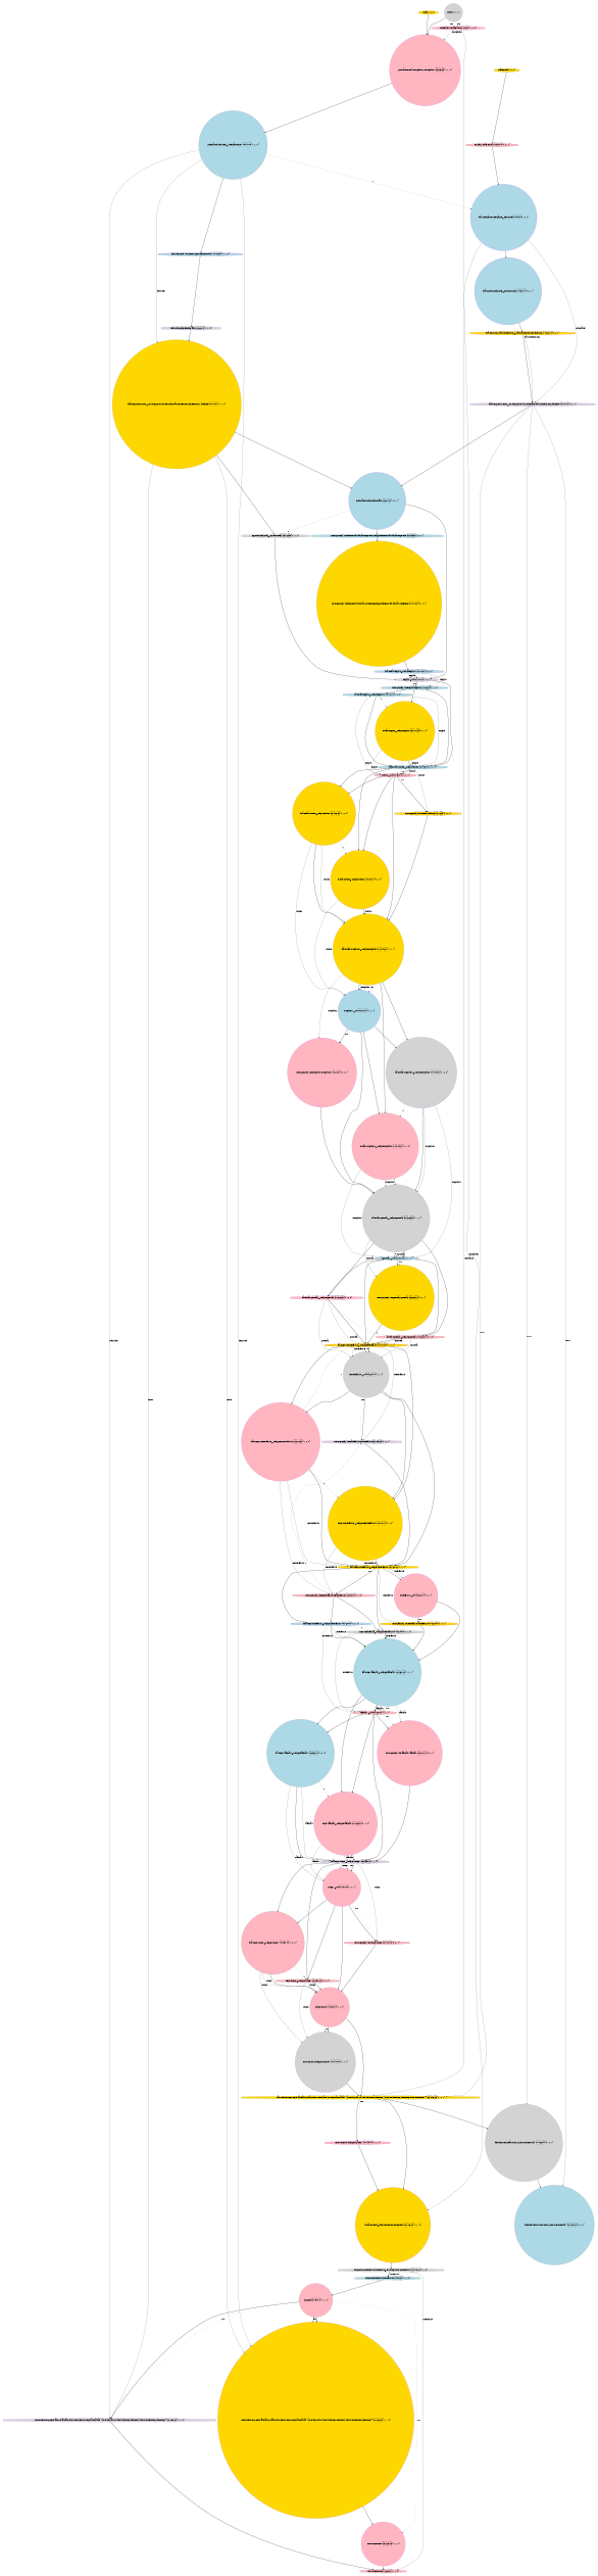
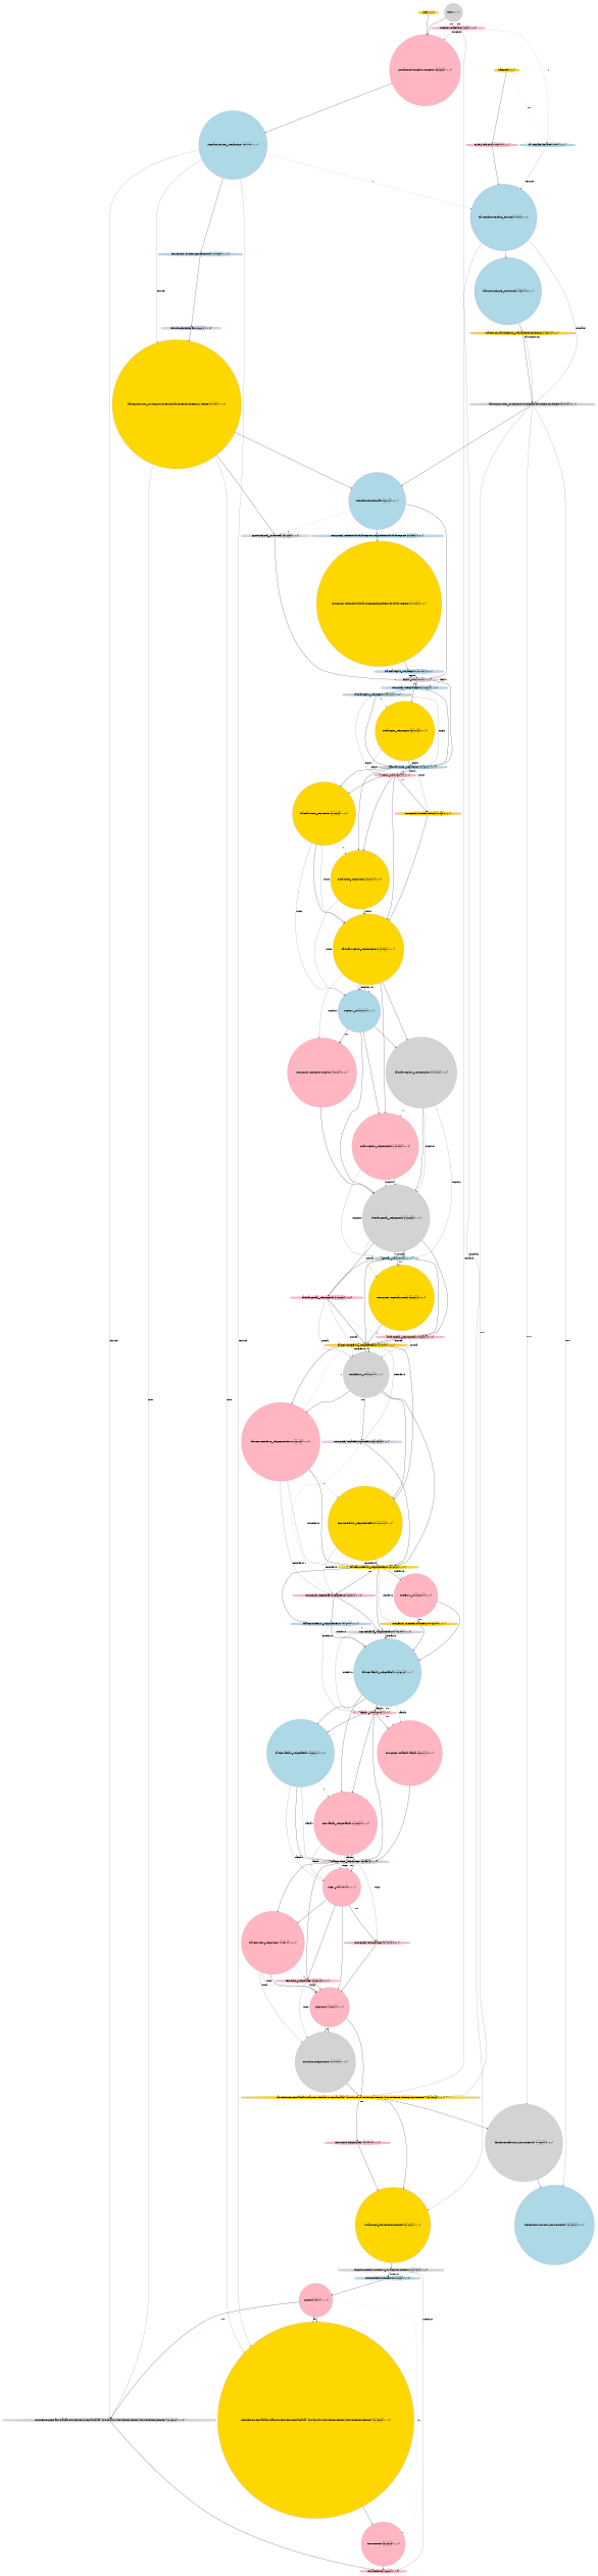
  digraph {
    node [color=gray40 fillcolor=lightpink shape=octagon style=filled]
    edge [arrowhead=diamond style=bold]
    n1 [color=purple fillcolor=lightgrey label="final Integer soLinger = config.getSoLinger()@@@39@@@['1', '1', '1']"]
    n2 [label="session.getConfig().setSoLinger(soLinger)@@@41@@@['0', '0', '1']"]
    n3 [color=purple label="soLinger != null@@@40@@@['1', '1', '1']" shape=circle]
    n4 [label="final Integer soLinger = config.getSoLinger()@@@39@@@['1', '0', '0']" shape=circle]
    n5 [label="Integer soLinger = config.getSoLinger()@@@39@@@['0', '1', '0']"]
    n6 [label="config.isSecured()@@@43@@@['1', '1', '1']" shape=circle]
    n7 [color=purple fillcolor=lightgrey label="session.initSecure(config.getSslContext())@@@44@@@['1', '1', '1']" shape=circle]
    n8 [fillcolor=gold label="session.getConfig().setTcpNoDelay(tcpNoDelay)@@@25@@@['0', '0', '1']" shape=circle]
    n9 [color=purple fillcolor=gold label="final Integer receiveBufferSize = config.getReadBufferSize()@@@27@@@['1', '1', '1']"]
    n10 [color=purple fillcolor=lightgrey label="session.getConfig().setReadBufferSize(receiveBufferSize)@@@29@@@['0', '0', '1']"]
    n11 [fillcolor=lightgrey label="receiveBufferSize != null@@@28@@@['1', '1', '1']" shape=circle]
    n12 [color=purple label="final Integer receiveBufferSize = config.getReceiveBufferSize()@@@27@@@['1', '0', '0']" shape=circle]
    n13 [fillcolor=gold label="Integer receiveBufferSize = config.getReceiveBufferSize()@@@27@@@['0', '1', '0']" shape=circle]
    n14 [fillcolor=lightgrey label="TcpSessionConfig config = getSessionConfig()@@@8@@@['0', '1', '0']"]
    n15 [color=purple fillcolor=lightgrey label="keepAlive != null@@@12@@@['1', '1', '1']"]
    n16 [fillcolor=lightblue label="final Boolean oobInline = config.isOobInline()@@@15@@@['1', '1', '1']"]
    n17 [fillcolor=lightblue label="session.getConfig().setKeepAlive(keepAlive)@@@13@@@['1', '1', '1']"]
    n18 [fillcolor=gold label="final NioTcpSession session = new NioTcpSession(this,clientSocket,readWriteSelectorPool.getSelectorLoop(),idleChecker)@@@7@@@['1', '1', '0']" shape=circle]
    n19 [color=purple fillcolor=lightgrey label="connectSelectorLoop.register(false,true,false,false,session,clientSocket,new RegistrationCallback(){@Override public void done(SelectionKey selectionKey){session.setSelectionKey(selectionKey)}})@@@50@@@['1', '1', '0']"]
    n20 [color=purple fillcolor=gold label="connectSelectorLoop.register(false,false,true,false,session,clientSocket,new RegistrationCallback(){@Override public void done(SelectionKey selectionKey){session.setSelectionKey(selectionKey)}})@@@58@@@['1', '1', '0']" shape=circle]
    n21 [color=purple fillcolor=lightblue label="socketChannel.configureBlocking(false)@@@8@@@['1', '0', '1']" shape=circle]
    n22 [label="return connectFuture@@@66@@@['1', '1', '0']"]
    n23 [color=purple label="session.setConnected()@@@64@@@['1', '1', '0']" shape=circle]
    n24 [fillcolor=lightblue label="session.getConfig().setIdleTimeInMillis(IdleStatus.READ_IDLE,config.getIdleTimeInMillis(IdleStatus.READ_IDLE))@@@9@@@['0', '0', '1']"]
    n25 [color=purple fillcolor=gold label="session.getConfig().setOobInline(oobInline)@@@17@@@['0', '0', '1']"]
    n26 [fillcolor=gold label="final Boolean reuseAddress = config.isReuseAddress()@@@19@@@['1', '1', '1']" shape=circle]
    n27 [color=purple fillcolor=lightblue label="reuseAddress != null@@@20@@@['1', '1', '1']" shape=circle]
    n28 [label="Boolean reuseAddress = config.isReuseAddress()@@@19@@@['0', '1', '0']" shape=circle]
    n29 [color=purple label="session.getConfig().setReuseAddress(reuseAddress)@@@21@@@['0', '0', '1']" shape=circle]
    n30 [color=purple fillcolor=lightgrey label="final Boolean reuseAddress = config.isReuseAddress()@@@19@@@['1', '0', '0']" shape=circle]
    n31 [color=purple fillcolor=gold label="Boolean oobInline = config.isOobInline()@@@15@@@['0', '1', '0']" shape=circle]
    n32 [fillcolor=lightgrey label="final Boolean tcpNoDelay = config.isTcpNoDelay()@@@23@@@['1', '1', '1']" shape=circle]
    n33 [color=purple fillcolor=gold label="final SelectorLoop readWriteSelectorLoop = readWriteSelectorPool.getSelectorLoop()@@@6@@@['0', '0', '1']"]
    n34 [color=purple fillcolor=lightgrey label="final NioTcpSession session = new NioTcpSession(this,socketChannel,readWriteSelectorLoop,idleChecker)@@@7@@@['0', '0', '1']"]
    n35 [fillcolor=gold label="readWriteSelectorLoop.register(false,false,true,false,session,socketChannel,new RegistrationCallback(){@Override public void done(SelectionKey selectionKey){session.setSelectionKey(selectionKey)session.setConnected()}})@@@46@@@['1', '1', '1']"]
    n36 [fillcolor=lightblue label="idleChecker.sessionWritten(session,System.currentTimeMillis())@@@54@@@['0', '0', '1']" shape=circle]
    n37 [fillcolor=lightgrey label="idleChecker.sessionRead(session,System.currentTimeMillis())@@@53@@@['0', '0', '1']" shape=circle]
    n38 [fillcolor=lightgrey label="Integer sendBufferSize = config.getSendBufferSize()@@@31@@@['0', '1', '0']"]
    n39 [fillcolor=lightblue label="final Integer trafficClass = config.getTrafficClass()@@@35@@@['1', '1', '1']" shape=circle]
    n40 [label="trafficClass != null@@@36@@@['1', '1', '1']"]
    n41 [color=purple label="session.getConfig().setTrafficClass(trafficClass)@@@37@@@['0', '0', '1']" shape=circle]
    n42 [fillcolor=lightblue label="final Integer trafficClass = config.getTrafficClass()@@@35@@@['1', '0', '0']" shape=circle]
    n43 [color=purple label="Integer trafficClass = config.getTrafficClass()@@@35@@@['0', '1', '0']" shape=circle]
    n44 [color=purple label="session.initSecure(config.getSslContext())@@@44@@@['1', '1', '0']"]
    n45 [color=purple fillcolor=gold label="boolean connected = clientSocket.connect(remoteAddress)@@@46@@@['1', '1', '0']" shape=circle]
    n46 [fillcolor=gold label="Boolean keepAlive = config.isKeepAlive()@@@11@@@['0', '1', '0']" shape=circle]
    n47 [label="oobInline != null@@@16@@@['1', '1', '1']"]
    n48 [color=purple fillcolor=gold label="final Boolean oobInline = config.isOobInline()@@@15@@@['1', '0', '0']" shape=circle]
    n49 [fillcolor=lightblue label="final Boolean keepAlive = config.isKeepAlive()@@@11@@@['1', '0', '0']"]
    n50 [color=purple fillcolor=lightblue label="final SocketChannel socketChannel = clientSocket@@@4@@@['0', '0', '1']" shape=circle]
    n51 [color=purple fillcolor=lightblue label="final TcpSessionConfig config = getSessionConfig()@@@5@@@['0', '0', '1']" shape=circle]
    n52 [fillcolor=lightblue label="tcpNoDelay != null@@@24@@@['1', '1', '1']"]
    n53 [fillcolor=gold label="connect['1', '0', '0']"]
    n54 [color=purple label="SocketAddress remoteAddress@@@2@@@['1', '1', '0']"]
    n55 [color=purple label="Assert.assertNotNull(remoteAddress,\"remoteAddress\")@@@3@@@['1', '1', '0']" shape=circle]
+   n56 [fillcolor=lightblue label="final SocketChannel clientSocket@@@2@@@['0', '0', '1']"]
    n57 [fillcolor=lightblue label="SocketChannel clientSocket = SocketChannel.open()@@@4@@@['1', '1', '0']" shape=circle]
    n58 [fillcolor=gold label="session.getConfig().setIdleTimeInMillis(IdleStatus.WRITE_IDLE,config.getIdleTimeInMillis(IdleStatus.WRITE_IDLE))@@@10@@@['0', '0', '1']" shape=circle]
    n59 [color=purple fillcolor=lightblue label="final Boolean keepAlive = config.isKeepAlive()@@@11@@@['0', '0', '1']"]
    n60 [fillcolor=lightblue label="session.setConnectFuture(connectFuture)@@@48@@@['1', '1', '0']"]
    n61 [label="!connected@@@49@@@['1', '1', '0']" shape=circle]
    n62 [fillcolor=gold label="final Integer sendBufferSize = config.getSendBufferSize()@@@31@@@['1', '1', '1']"]
    n63 [color=purple fillcolor=gold label="session.getConfig().setSendBufferSize(sendBufferSize)@@@33@@@['0', '0', '1']"]
    n64 [label="session.getConfig().setReceiveBufferSize(receiveBufferSize)@@@29@@@['1', '1', '0']"]
    n65 [color=purple label="sendBufferSize != null@@@32@@@['0', '0', '1']" shape=circle]
    n66 [color=purple fillcolor=lightblue label="final Integer sendBufferSize = config.getSendBufferSize()@@@31@@@['1', '0', '0']"]
    n67 [color=purple label="final Boolean tcpNoDelay = config.isTcpNoDelay()@@@23@@@['1', '0', '0']"]
    n68 [label="Boolean tcpNoDelay = config.isTcpNoDelay()@@@23@@@['0', '1', '0']"]
    n69 [fillcolor=lightgrey label="NioTcpSession.ConnectFuture connectFuture = new NioTcpSession.ConnectFuture()@@@47@@@['1', '1', '0']"]
    n70 [color=purple fillcolor=lightblue label="clientSocket.socket().setSoTimeout(getConnectTimeoutMillis())@@@5@@@['1', '1', '0']"]
    n71 [color=purple fillcolor=lightgrey label="clientSocket.configureBlocking(false)@@@6@@@['1', '1', '0']"]
    n72 [label="LOG.debug(\"create session\")@@@3@@@['0', '0', '1']"]
    n73 [color=purple fillcolor=lightgrey label="connect['0', '1', '0']" shape=circle]
    n74 [fillcolor=gold label="createSession['0', '0', '1']"]
    n1 -> n2 [label=soLinger style=solid]
    n1 -> n3 [arrowhead=dot]
    n1 -> n3 [arrowhead=dot label=soLinger style=solid]
    n1 -> n3 [arrowhead=normal label=true style=dotted]
    n1 -> n4 [arrowhead=dot]
    n1 -> n5
    n2 -> n6 [arrowhead=normal]
    n3 -> n2
    n3 -> n2 [label=true style=dotted]
    n3 -> n4
    n3 -> n5
    n3 -> n6 [arrowhead=normal]
    n4 -> n5 [label=0 style=dashed]
    n4 -> n6
    n4 -> n6 [label=soLinger style=solid]
    n4 -> n7 [arrowhead=normal label=soLinger style=solid]
    n5 -> n6
    n5 -> n6 [label=soLinger style=solid]
    n5 -> n7 [label=soLinger style=solid]
    n6 -> n7 [label=true style=dotted]
    n6 -> n7 [arrowhead=dot]
    n6 -> n35 [arrowhead=normal]
    n7 -> n35 [arrowhead=normal]
    n8 -> n9 [arrowhead=normal]
    n9 -> n10 [arrowhead=normal label=receiveBufferSize style=solid]
    n9 -> n11 [arrowhead=dot label=true style=dotted]
    n9 -> n11
    n9 -> n11 [arrowhead=dot label=receiveBufferSize style=solid]
    n9 -> n12 [arrowhead=normal]
    n9 -> n13 [arrowhead=dot]
    n10 -> n62 [arrowhead=dot]
    n11 -> n10 [arrowhead=normal]
    n11 -> n10 [arrowhead=normal label=true style=dotted]
    n11 -> n12 [arrowhead=normal]
    n11 -> n13
    n11 -> n62 [arrowhead=dot]
    n12 -> n9 [arrowhead=dot label=0 style=dashed]
    n12 -> n13 [label=0 style=dashed]
    n12 -> n62 [arrowhead=dot]
    n12 -> n62 [arrowhead=dot label=receiveBufferSize style=solid]
    n12 -> n64 [label=receiveBufferSize style=solid]
    n13 -> n62 [arrowhead=dot]
    n13 -> n62 [arrowhead=normal label=receiveBufferSize style=solid]
    n13 -> n64 [arrowhead=normal label=receiveBufferSize style=solid]
    n14 -> n15 [arrowhead=normal]
    n15 -> n16 [arrowhead=normal]
    n15 -> n17 [arrowhead=normal]
    n15 -> n17 [arrowhead=normal label=true style=dotted]
    n16 -> n25 [arrowhead=dot label=oobInline style=solid]
    n16 -> n31
    n16 -> n47 [label=oobInline style=solid]
    n16 -> n47 [label=true style=dotted]
    n16 -> n47 [arrowhead=normal]
    n16 -> n48 [arrowhead=dot]
    n17 -> n16
    n17 -> n46 [arrowhead=dot]
    n17 -> n49
    n18 -> n14 [arrowhead=dot]
    n18 -> n19 [label=session style=solid]
    n18 -> n20 [arrowhead=normal label=session style=solid]
    n18 -> n21
    n19 -> n22
    n20 -> n23 [arrowhead=normal]
    n21 -> n14 [label=0 style=dashed]
    n21 -> n15 [arrowhead=normal]
    n21 -> n24 [arrowhead=normal]
    n23 -> n22
    n24 -> n58 [arrowhead=normal]
    n25 -> n26 [arrowhead=dot]
    n26 -> n27 [arrowhead=dot label=true style=dotted]
    n26 -> n27
    n26 -> n27 [label=reuseAddress style=solid]
    n26 -> n28
    n26 -> n29 [label=reuseAddress style=solid]
    n26 -> n30 [arrowhead=normal]
    n27 -> n28 [arrowhead=dot]
    n27 -> n29 [arrowhead=normal label=true style=dotted]
    n27 -> n29 [arrowhead=normal]
    n27 -> n30 [arrowhead=dot]
    n27 -> n32 [arrowhead=normal]
    n28 -> n32 [arrowhead=dot]
    n28 -> n32 [arrowhead=dot label=reuseAddress style=solid]
    n28 -> n52 [arrowhead=normal label=reuseAddress style=solid]
    n29 -> n32 [arrowhead=dot]
    n30 -> n28 [label=0 style=dashed]
    n30 -> n32 [arrowhead=normal]
    n30 -> n32 [arrowhead=dot label=reuseAddress style=solid]
    n30 -> n52 [label=reuseAddress style=solid]
    n31 -> n26
    n31 -> n26 [arrowhead=dot label=oobInline style=solid]
    n31 -> n27 [arrowhead=normal label=oobInline style=solid]
    n32 -> n8 [arrowhead=dot label=tcpNoDelay style=solid]
    n32 -> n52 [arrowhead=normal label=tcpNoDelay style=solid]
    n32 -> n52 [arrowhead=normal]
    n32 -> n52 [arrowhead=normal label=true style=dotted]
    n32 -> n67 [arrowhead=normal]
    n32 -> n68 [arrowhead=normal]
    n33 -> n34
    n33 -> n34 [label=readWriteSelectorLoop style=solid]
    n34 -> n21 [arrowhead=dot]
    n34 -> n35 [label=session style=solid]
    n34 -> n36 [arrowhead=dot label=session style=solid]
    n34 -> n37 [arrowhead=dot label=session style=solid]
    n35 -> n37
    n35 -> n44
    n35 -> n44 [arrowhead=normal label=true style=dotted]
    n35 -> n45 [arrowhead=normal]
    n37 -> n36 [arrowhead=normal]
    n38 -> n39 [arrowhead=dot label=sendBufferSize style=solid]
    n38 -> n39 [arrowhead=normal]
    n38 -> n40 [arrowhead=dot label=sendBufferSize style=solid]
    n39 -> n40 [arrowhead=dot label=true style=dotted]
    n39 -> n40 [arrowhead=dot]
    n39 -> n40 [arrowhead=dot label=trafficClass style=solid]
    n39 -> n41 [arrowhead=dot label=trafficClass style=solid]
    n39 -> n42 [arrowhead=dot]
    n39 -> n43 [arrowhead=normal]
    n40 -> n1
    n40 -> n41 [label=true style=dotted]
    n40 -> n41
    n40 -> n42 [arrowhead=normal]
    n40 -> n43
    n41 -> n1 [arrowhead=normal]
    n42 -> n1 [label=trafficClass style=solid]
    n42 -> n1 [arrowhead=normal]
    n42 -> n3 [label=trafficClass style=solid]
    n42 -> n43 [label=0 style=dashed]
    n43 -> n1 [label=trafficClass style=solid]
    n43 -> n1 [arrowhead=normal]
    n43 -> n3 [arrowhead=normal label=trafficClass style=solid]
    n44 -> n45
    n45 -> n69
    n46 -> n16
    n46 -> n16 [label=keepAlive style=solid]
    n46 -> n47 [label=keepAlive style=solid]
    n47 -> n25
    n47 -> n25 [label=true style=dotted]
    n47 -> n26 [arrowhead=normal]
    n47 -> n31 [arrowhead=dot]
    n47 -> n48 [arrowhead=dot]
    n48 -> n26 [arrowhead=dot label=oobInline style=solid]
    n48 -> n26
    n48 -> n27 [label=oobInline style=solid]
    n48 -> n31 [label=0 style=dashed]
    n49 -> n16 [arrowhead=dot label=keepAlive style=solid]
    n49 -> n16
    n49 -> n46 [arrowhead=normal label=0 style=dashed]
    n49 -> n47 [label=keepAlive style=solid]
    n50 -> n34 [label=socketChannel style=solid]
    n50 -> n35 [arrowhead=normal label=socketChannel style=solid]
    n50 -> n51 [arrowhead=dot]
    n51 -> n33
    n52 -> n8
    n52 -> n8 [arrowhead=dot label=true style=dotted]
    n52 -> n9 [arrowhead=normal]
    n52 -> n67 [arrowhead=normal]
    n52 -> n68 [arrowhead=normal]
    n53 -> n54 [arrowhead=normal label=true style=dotted]
    n53 -> n55 [arrowhead=dot]
    n54 -> n45 [arrowhead=dot label=remoteAddress style=solid]
    n54 -> n55 [arrowhead=normal label=remoteAddress style=solid]
+   n54 -> n56 [label=0 style=dashed]
    n55 -> n57 [arrowhead=normal]
+   n56 -> n50 [label=clientSocket style=solid]
    n57 -> n18 [label=clientSocket style=solid]
    n57 -> n19 [label=clientSocket style=solid]
    n57 -> n20 [arrowhead=dot label=clientSocket style=solid]
    n57 -> n50 [label=0 style=dashed]
    n57 -> n70 [arrowhead=dot]
    n58 -> n59
    n59 -> n15 [arrowhead=dot]
    n59 -> n15 [arrowhead=dot label=keepAlive style=solid]
    n59 -> n17 [arrowhead=dot label=keepAlive style=solid]
    n60 -> n61
    n61 -> n19
    n61 -> n19 [label=true style=dotted]
    n61 -> n20
    n61 -> n20 [label=false style=dotted]
    n61 -> n23 [arrowhead=normal label=true style=dotted]
    n62 -> n38 [arrowhead=normal]
    n62 -> n63 [arrowhead=dot label=sendBufferSize style=solid]
    n62 -> n64 [arrowhead=dot]
    n62 -> n64 [arrowhead=normal label=true style=dotted]
    n62 -> n65 [arrowhead=normal label=sendBufferSize style=solid]
    n62 -> n65
    n62 -> n66 [arrowhead=normal]
    n63 -> n39 [arrowhead=dot]
    n64 -> n10 [arrowhead=dot label=0 style=dashed]
    n64 -> n38
    n64 -> n66 [arrowhead=dot]
    n65 -> n39
    n65 -> n63 [arrowhead=dot label=true style=dotted]
    n65 -> n63 [arrowhead=dot]
    n66 -> n38 [label=0 style=dashed]
    n66 -> n39
    n66 -> n39 [arrowhead=normal label=sendBufferSize style=solid]
    n66 -> n40 [label=sendBufferSize style=solid]
    n67 -> n9 [arrowhead=dot]
    n67 -> n9 [label=tcpNoDelay style=solid]
    n67 -> n11 [arrowhead=normal label=tcpNoDelay style=solid]
    n67 -> n68 [arrowhead=normal label=0 style=dashed]
    n68 -> n9 [arrowhead=dot label=tcpNoDelay style=solid]
    n68 -> n9 [arrowhead=dot]
    n68 -> n11 [arrowhead=dot label=tcpNoDelay style=solid]
    n69 -> n22 [arrowhead=normal label=connectFuture style=solid]
    n69 -> n60
    n69 -> n60 [label=connectFuture style=solid]
    n70 -> n71 [arrowhead=dot]
    n71 -> n18 [arrowhead=dot]
    n72 -> n50
    n73 -> n54 [arrowhead=dot label=true style=dotted]
    n73 -> n55 [arrowhead=normal]
+   n74 -> n56 [label=true style=dotted]
    n74 -> n72 [arrowhead=normal]
  }
